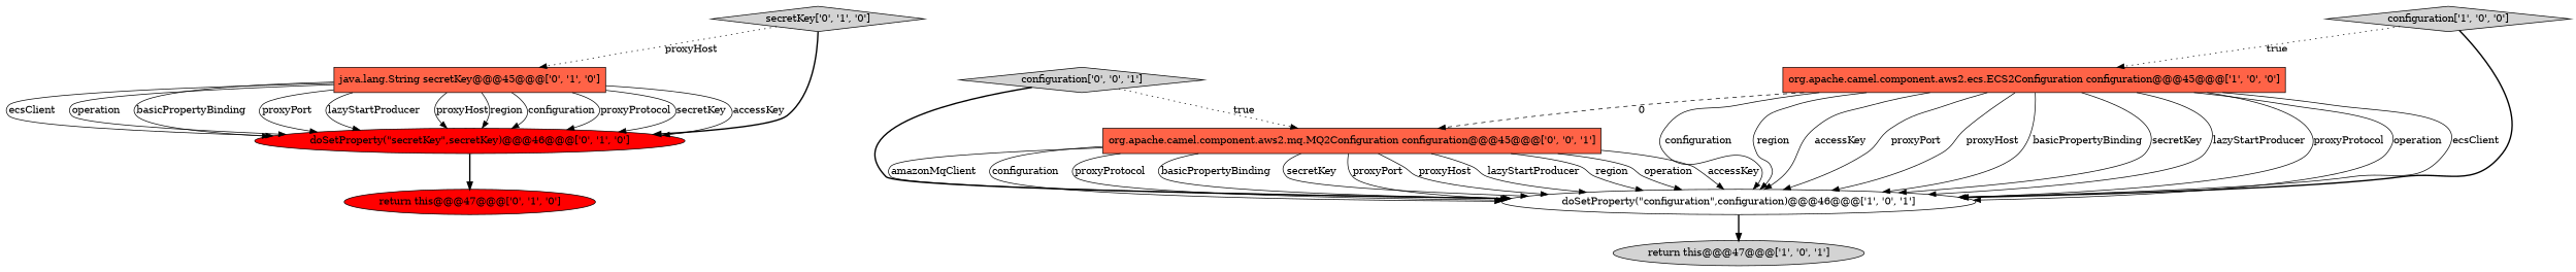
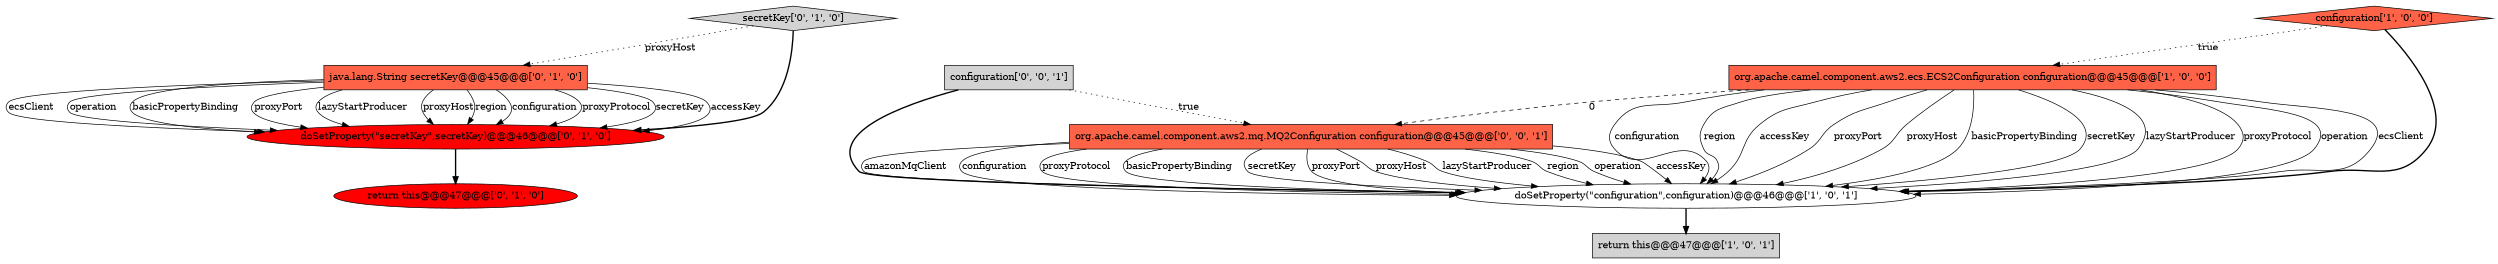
  digraph {
    node [fillcolor=lightgray shape=ellipse style=filled]
    edge [style=solid]
    n1 [fillcolor=red label="return this@@@47@@@['0', '1', '0']"]
-   n2 [label="return this@@@47@@@['1', '0', '1']"]
+   n2 [label="return this@@@47@@@['1', '0', '1']" shape=box]
    n3 [fillcolor=tomato label="org.apache.camel.component.aws2.ecs.ECS2Configuration configuration@@@45@@@['1', '0', '0']" shape=box]
    n4 [fillcolor=white label="doSetProperty(\"configuration\",configuration)@@@46@@@['1', '0', '1']"]
    n5 [fillcolor=tomato label="org.apache.camel.component.aws2.mq.MQ2Configuration configuration@@@45@@@['0', '0', '1']" shape=box]
-   n6 [label="configuration['1', '0', '0']" shape=diamond]
+   n6 [fillcolor=tomato label="configuration['1', '0', '0']" shape=diamond]
    n7 [fillcolor=tomato label="java.lang.String secretKey@@@45@@@['0', '1', '0']" shape=box]
    n8 [fillcolor=red label="doSetProperty(\"secretKey\",secretKey)@@@46@@@['0', '1', '0']"]
-   n9 [label="configuration['0', '0', '1']" shape=diamond]
+   n9 [label="configuration['0', '0', '1']" shape=box]
    n10 [label="secretKey['0', '1', '0']" shape=diamond]
    n3 -> n4 [label=configuration]
    n3 -> n4 [label=region]
    n3 -> n4 [label=accessKey]
    n3 -> n4 [label=proxyPort]
    n3 -> n4 [label=proxyHost]
    n3 -> n4 [label=basicPropertyBinding]
    n3 -> n4 [label=secretKey]
    n3 -> n4 [label=lazyStartProducer]
    n3 -> n4 [label=proxyProtocol]
    n3 -> n4 [label=operation]
    n3 -> n4 [label=ecsClient]
    n3 -> n5 [label=0 style=dashed]
    n4 -> n2 [style=bold]
    n5 -> n4 [label=amazonMqClient]
    n5 -> n4 [label=configuration]
    n5 -> n4 [label=proxyProtocol]
    n5 -> n4 [label=basicPropertyBinding]
    n5 -> n4 [label=secretKey]
    n5 -> n4 [label=proxyPort]
    n5 -> n4 [label=proxyHost]
    n5 -> n4 [label=lazyStartProducer]
    n5 -> n4 [label=region]
    n5 -> n4 [label=operation]
    n5 -> n4 [label=accessKey]
    n6 -> n3 [label=true style=dotted]
    n6 -> n4 [style=bold]
    n7 -> n8 [label=ecsClient]
    n7 -> n8 [label=operation]
    n7 -> n8 [label=basicPropertyBinding]
    n7 -> n8 [label=proxyPort]
    n7 -> n8 [label=lazyStartProducer]
    n7 -> n8 [label=proxyHost]
    n7 -> n8 [label=region]
    n7 -> n8 [label=configuration]
    n7 -> n8 [label=proxyProtocol]
    n7 -> n8 [label=secretKey]
    n7 -> n8 [label=accessKey]
    n8 -> n1 [style=bold]
    n9 -> n4 [style=bold]
    n9 -> n5 [label=true style=dotted]
    n10 -> n7 [label=proxyHost style=dotted]
    n10 -> n8 [style=bold]
  }
